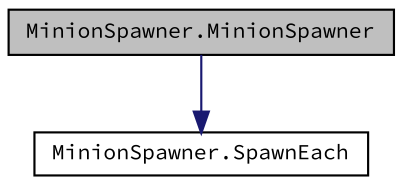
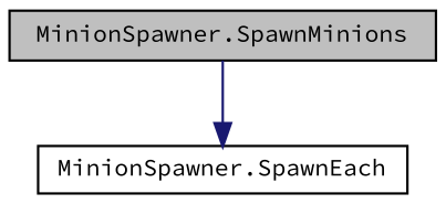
  digraph {
    rankdir=TB
    fontname="Source Code Pro"
    node [color=black fontname="Source Code Pro" fontsize=10 shape=record style=filled]
-   n1 [fillcolor=grey75 fontcolor=black height=0.2 label="MinionSpawner.MinionSpawner" width=0.4]
+   n1 [fillcolor=grey75 fontcolor=black height=0.2 label="MinionSpawner.SpawnMinions" width=0.4]
    n2 [fillcolor=white height=0.2 label="MinionSpawner.SpawnEach" width=0.4]
    n1 -> n2 [color=midnightblue fontname="Source Code Pro" fontsize=10 labelfontname=Helvetica labelfontsize=10 style=solid]
  }
